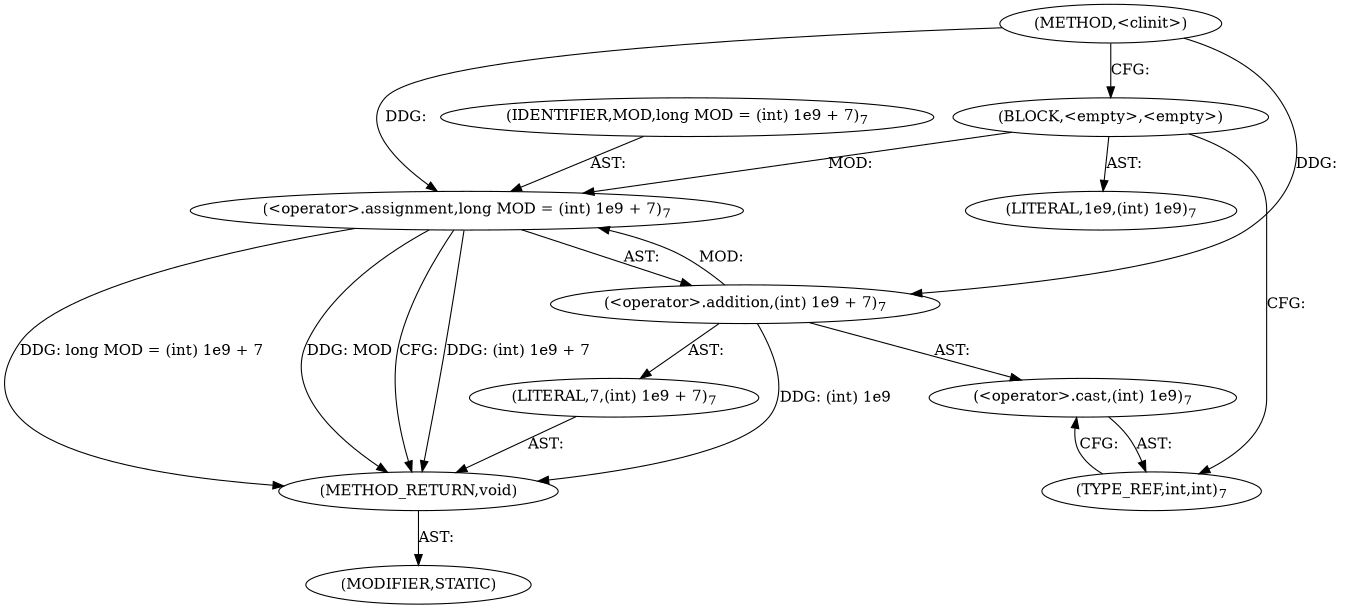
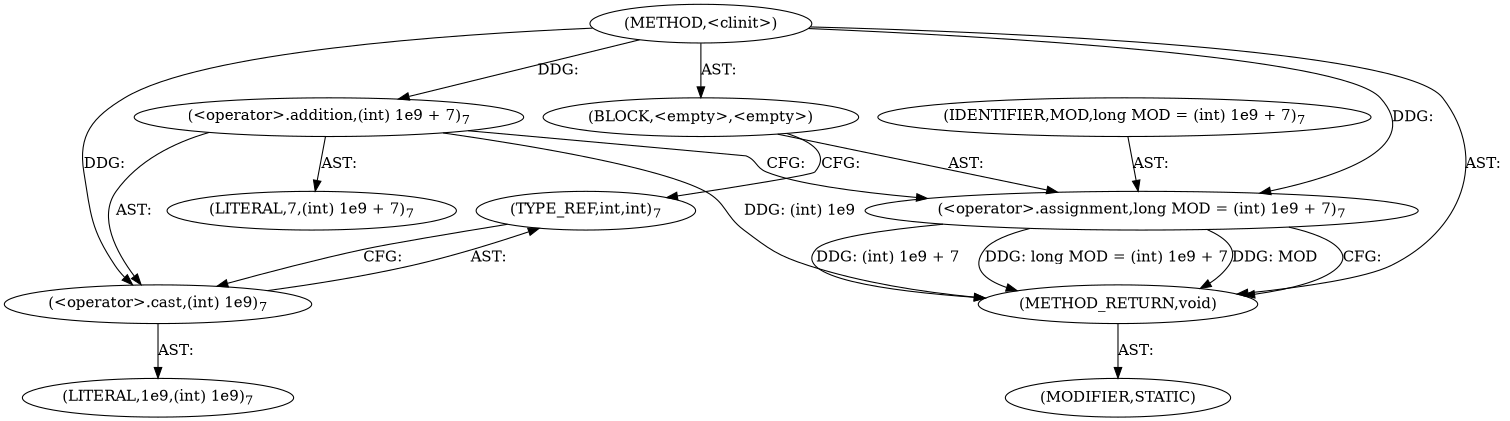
  digraph {
    n1 [label=<(METHOD,&lt;clinit&gt;)>]
    n2 [label=<(BLOCK,&lt;empty&gt;,&lt;empty&gt;)>]
    n3 [label=<(&lt;operator&gt;.assignment,long MOD = (int) 1e9 + 7)<SUB>7</SUB>>]
    n4 [label=<(&lt;operator&gt;.addition,(int) 1e9 + 7)<SUB>7</SUB>>]
    n5 [label=<(&lt;operator&gt;.cast,(int) 1e9)<SUB>7</SUB>>]
    n6 [label=<(METHOD_RETURN,void)>]
    n7 [label=<(TYPE_REF,int,int)<SUB>7</SUB>>]
    n8 [label=<(LITERAL,7,(int) 1e9 + 7)<SUB>7</SUB>>]
    n9 [label=<(LITERAL,1e9,(int) 1e9)<SUB>7</SUB>>]
    n10 [label=<(MODIFIER,STATIC)>]
    n11 [label=<(IDENTIFIER,MOD,long MOD = (int) 1e9 + 7)<SUB>7</SUB>>]
-   n1 -> n2 [label="CFG: "]
+   n1 -> n2 [label="AST: "]
    n1 -> n3 [label="DDG: "]
    n1 -> n4 [label="DDG: "]
-   n8 -> n6 [label="AST: "]
-   n2 -> n3 [label="MOD: "]
+   n1 -> n5 [label="DDG: "]
+   n1 -> n6 [label="AST: "]
+   n2 -> n3 [label="AST: "]
    n2 -> n7 [label="CFG: "]
-   n3 -> n4 [label="AST: "]
    n3 -> n6 [label="CFG: "]
    n3 -> n6 [label="DDG: (int) 1e9 + 7"]
    n3 -> n6 [label="DDG: long MOD = (int) 1e9 + 7"]
    n3 -> n6 [label="DDG: MOD"]
-   n4 -> n3 [label="MOD: "]
+   n4 -> n3 [label="CFG: "]
    n4 -> n5 [label="AST: "]
    n4 -> n6 [label="DDG: (int) 1e9"]
    n4 -> n8 [label="AST: "]
    n5 -> n7 [label="AST: "]
-   n2 -> n9 [label="AST: "]
+   n5 -> n9 [label="AST: "]
    n6 -> n10 [label="AST: "]
    n7 -> n5 [label="CFG: "]
    n11 -> n3 [label="AST: "]
  }
